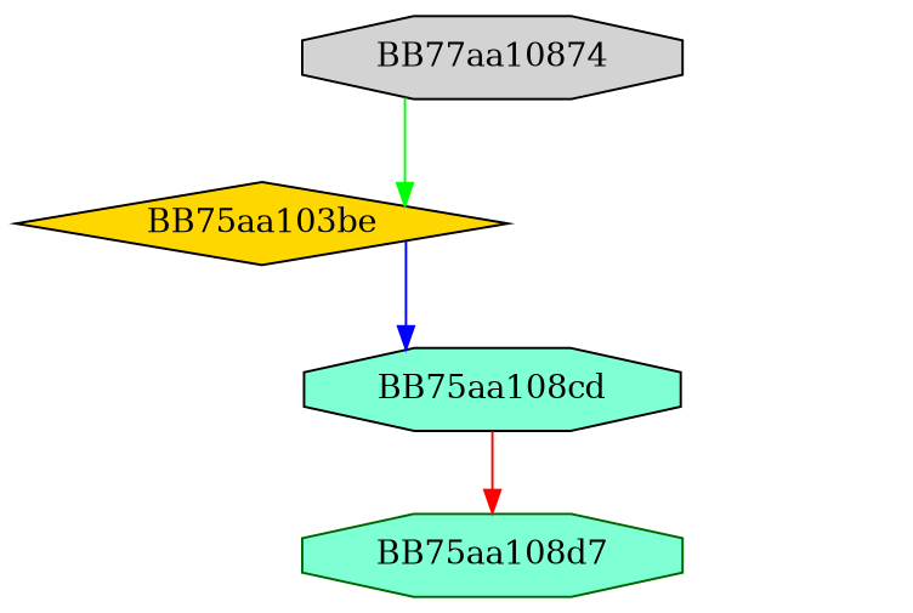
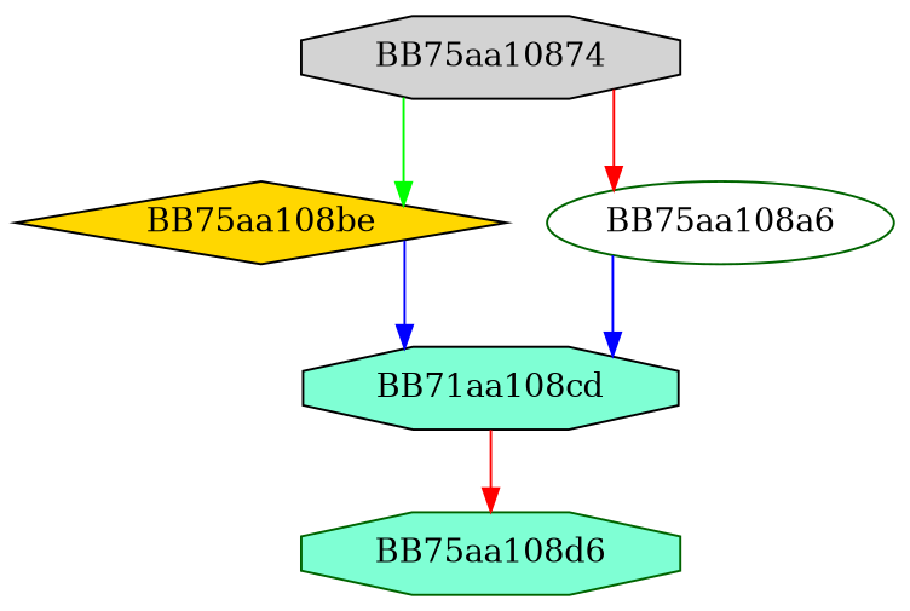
  digraph {
    splines=ortho
    node [color=black fillcolor=aquamarine shape=octagon style=filled]
    edge [color=red]
-   BB75aa10874 [fillcolor=lightgrey label=BB77aa10874]
-   BB75aa108be [fillcolor=gold shape=diamond label=BB75aa103be]
-   BB75aa108cd
-   BB75aa108d6 [color=darkgreen label=BB75aa108d7]
+   BB75aa10874 [fillcolor=lightgrey]
+   BB75aa108be [fillcolor=gold shape=diamond]
+   BB75aa108a6 [color=darkgreen fillcolor=white shape=ellipse]
+   BB75aa108cd [label=BB71aa108cd]
+   BB75aa108d6 [color=darkgreen]
    BB75aa10874 -> BB75aa108be [color=green]
+   BB75aa10874 -> BB75aa108a6
    BB75aa108be -> BB75aa108cd [color=blue]
+   BB75aa108a6 -> BB75aa108cd [color=blue]
    BB75aa108cd -> BB75aa108d6
  }
